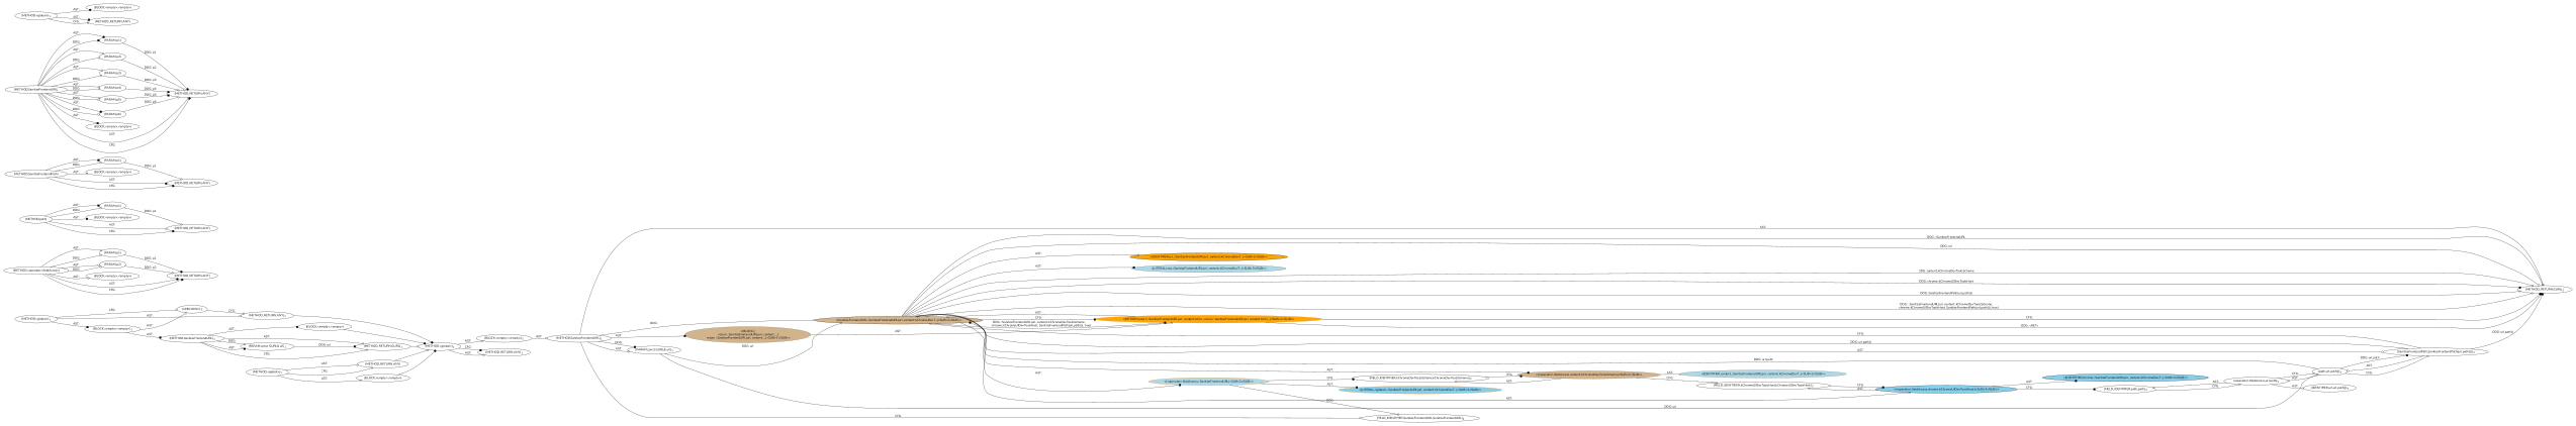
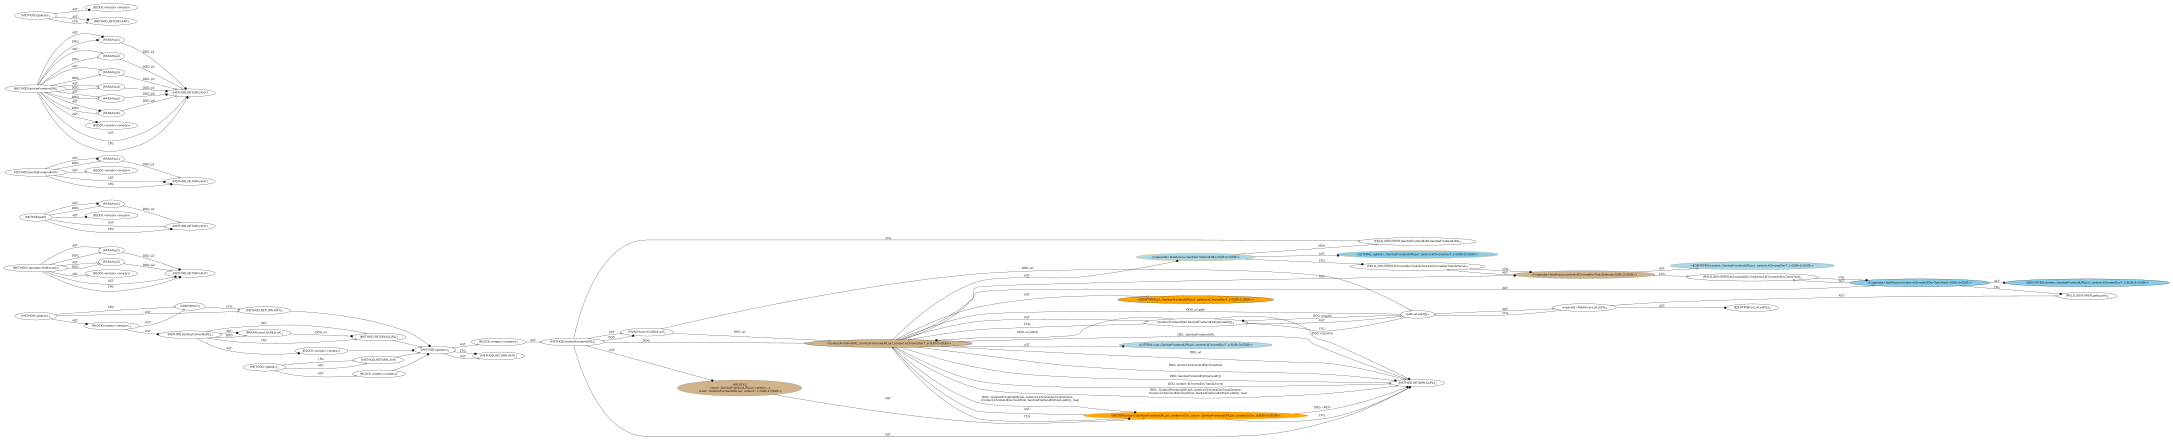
  digraph {
    fontname=Nunito
    rankdir=LR
    node [fontname=Nunito]
    edge [arrowhead=odot fontname=Nunito]
    n1 [label=<(METHOD,&lt;global&gt;)<SUB>1</SUB>>]
    n2 [label=<(BLOCK,&lt;empty&gt;,&lt;empty&gt;)<SUB>1</SUB>>]
    n3 [label=<(METHOD_RETURN,ANY)<SUB>1</SUB>>]
    n4 [label=<(METHOD,SanitizeFrontendURL)<SUB>1</SUB>>]
    n5 [label=<(PARAM,const GURL&amp; url)<SUB>1</SUB>>]
    n6 [color=gray40 fillcolor=tan label="<(BLOCK,{\n  return ::SanitizeFrontendURL(url, content::...,{\n  return ::SanitizeFrontendURL(url, content::...)<SUB>1</SUB>>" style=filled]
    n7 [color=black fillcolor=tan label="<(SanitizeFrontendURL,::SanitizeFrontendURL(url, content::kChromeDevT...)<SUB>2</SUB>>" style=filled]
    n8 [label=<(FIELD_IDENTIFIER,SanitizeFrontendURL,SanitizeFrontendURL)<SUB>2</SUB>>]
    n9 [label=<(METHOD_RETURN,GURL)<SUB>1</SUB>>]
    n10 [label=<(path,url.path())<SUB>3</SUB>>]
    n11 [color=darkorange fillcolor=orange label="<(RETURN,return ::SanitizeFrontendURL(url, content::kChr...,return ::SanitizeFrontendURL(url, content::kChr...)<SUB>2</SUB>>" style=filled]
    n12 [color=darkorange fillcolor=lightblue label="<(&lt;operator&gt;.fieldAccess,::SanitizeFrontendURL)<SUB>2</SUB>>" style=filled]
    n13 [color=black fillcolor=orange label="<(IDENTIFIER,url,::SanitizeFrontendURL(url, content::kChromeDevT...)<SUB>2</SUB>>" style=filled]
    n14 [color=gray40 fillcolor=tan label="<(&lt;operator&gt;.fieldAccess,content::kChromeDevToolsScheme)<SUB>2</SUB>>" style=filled]
    n15 [color=black fillcolor=skyblue label="<(&lt;operator&gt;.fieldAccess,chrome::kChromeUIDevToolsHost)<SUB>3</SUB>>" style=filled]
    n16 [label=<(SanitizeFrontendPath,SanitizeFrontendPath(url.path()))<SUB>3</SUB>>]
    n17 [color=gray40 fillcolor=lightblue label="<(LITERAL,true,::SanitizeFrontendURL(url, content::kChromeDevT...)<SUB>3</SUB>>" style=filled]
    n18 [label=<(&lt;operator&gt;.fieldAccess,url.path)<SUB>3</SUB>>]
    n19 [color=darkorange fillcolor=skyblue label="<(LITERAL,&lt;global&gt;,::SanitizeFrontendURL(url, content::kChromeDevT...)<SUB>2</SUB>>" style=filled]
    n20 [label=<(FIELD_IDENTIFIER,kChromeDevToolsScheme,kChromeDevToolsScheme)<SUB>2</SUB>>]
    n21 [color=gray40 fillcolor=lightblue label="<(IDENTIFIER,content,::SanitizeFrontendURL(url, content::kChromeDevT...)<SUB>2</SUB>>" style=filled]
    n22 [label=<(FIELD_IDENTIFIER,kChromeUIDevToolsHost,kChromeUIDevToolsHost)<SUB>3</SUB>>]
    n23 [color=black fillcolor=skyblue label="<(IDENTIFIER,chrome,::SanitizeFrontendURL(url, content::kChromeDevT...)<SUB>3</SUB>>" style=filled]
    n24 [label=<(FIELD_IDENTIFIER,path,path)<SUB>3</SUB>>]
    n25 [label=<(IDENTIFIER,url,url.path())<SUB>3</SUB>>]
    n26 [label=<(METHOD,&lt;operator&gt;.fieldAccess)>]
    n27 [label=<(PARAM,p1)>]
    n28 [label=<(PARAM,p2)>]
    n29 [label=<(BLOCK,&lt;empty&gt;,&lt;empty&gt;)>]
    n30 [label=<(METHOD_RETURN,ANY)>]
    n31 [label=<(METHOD,path)>]
    n32 [label=<(PARAM,p1)>]
    n33 [label=<(BLOCK,&lt;empty&gt;,&lt;empty&gt;)>]
    n34 [label=<(METHOD_RETURN,ANY)>]
    n35 [label=<(METHOD,SanitizeFrontendPath)>]
    n36 [label=<(PARAM,p1)>]
    n37 [label=<(BLOCK,&lt;empty&gt;,&lt;empty&gt;)>]
    n38 [label=<(METHOD_RETURN,ANY)>]
    n39 [label=<(METHOD,SanitizeFrontendURL)>]
    n40 [label=<(PARAM,p1)>]
    n41 [label=<(PARAM,p2)>]
    n42 [label=<(PARAM,p3)>]
    n43 [label=<(PARAM,p4)>]
    n44 [label=<(PARAM,p5)>]
    n45 [label=<(PARAM,p6)>]
    n46 [label=<(BLOCK,&lt;empty&gt;,&lt;empty&gt;)>]
    n47 [label=<(METHOD_RETURN,ANY)>]
    n48 [label=<(METHOD,&lt;global&gt;)<SUB>1</SUB>>]
    n49 [label=<(BLOCK,&lt;empty&gt;,&lt;empty&gt;)>]
    n50 [label=<(METHOD_RETURN,ANY)>]
    n51 [label=<(METHOD,&lt;global&gt;)<SUB>1</SUB>>]
    n52 [label=<(BLOCK,&lt;empty&gt;,&lt;empty&gt;)<SUB>1</SUB>>]
    n53 [label=<(UNKNOWN,,)>]
    n54 [label=<(METHOD_RETURN,ANY)<SUB>1</SUB>>]
    n55 [label=<(METHOD,SanitizeFrontendURL)<SUB>1</SUB>>]
    n56 [label=<(PARAM,const GURL&amp; url)<SUB>1</SUB>>]
    n57 [label=<(BLOCK,&lt;empty&gt;,&lt;empty&gt;)>]
    n58 [label=<(METHOD_RETURN,GURL)<SUB>1</SUB>>]
    n59 [label=<(METHOD,&lt;global&gt;)<SUB>1</SUB>>]
    n60 [label=<(BLOCK,&lt;empty&gt;,&lt;empty&gt;)>]
    n61 [label=<(METHOD_RETURN,ANY)>]
    n1 -> n2 [label="AST: "]
    n1 -> n3 [label="AST: "]
    n1 -> n3 [arrowhead=box label="CFG: "]
    n2 -> n4 [label="AST: "]
    n4 -> n5 [label="AST: "]
    n4 -> n5 [arrowhead=box label="DDG: "]
    n4 -> n6 [arrowhead=box label="AST: "]
    n4 -> n7 [label="DDG: "]
    n4 -> n8 [label="CFG: "]
    n4 -> n9 [label="AST: "]
    n5 -> n7 [label="DDG: url"]
    n5 -> n10 [label="DDG: url"]
    n6 -> n11 [label="AST: "]
    n7 -> n9 [label="DDG: ::SanitizeFrontendURL"]
    n7 -> n9 [label="DDG: url"]
    n7 -> n9 [label="DDG: content::kChromeDevToolsScheme"]
    n7 -> n9 [arrowhead=box label="DDG: chrome::kChromeUIDevToolsHost"]
    n7 -> n9 [label="DDG: SanitizeFrontendPath(url.path())"]
    n7 -> n9 [label="DDG: ::SanitizeFrontendURL(url, content::kChromeDevToolsScheme,\n      chrome::kChromeUIDevToolsHost, SanitizeFrontendPath(url.path()), true)"]
    n7 -> n11 [arrowhead=box label="CFG: "]
    n7 -> n11 [arrowhead=box label="DDG: ::SanitizeFrontendURL(url, content::kChromeDevToolsScheme,\n      chrome::kChromeUIDevToolsHost, SanitizeFrontendPath(url.path()), true)"]
    n7 -> n12 [arrowhead=box label="AST: "]
    n7 -> n13 [label="AST: "]
    n7 -> n14 [arrowhead=box label="AST: "]
    n7 -> n15 [label="AST: "]
    n7 -> n16 [label="AST: "]
    n7 -> n17 [arrowhead=box label="AST: "]
    n10 -> n7 [label="DDG: url.path"]
    n10 -> n16 [label="CFG: "]
    n10 -> n16 [arrowhead=box label="DDG: url.path"]
    n10 -> n18 [label="AST: "]
    n11 -> n7 [label="AST: "]
    n11 -> n9 [arrowhead=box label="CFG: "]
    n11 -> n9 [arrowhead=box label="DDG: &lt;RET&gt;"]
    n12 -> n8 [label="DDG: "]
    n12 -> n19 [arrowhead=box label="AST: "]
    n12 -> n20 [arrowhead=box label="CFG: "]
    n14 -> n20 [label="AST: "]
    n14 -> n21 [label="AST: "]
    n14 -> n22 [label="CFG: "]
    n15 -> n22 [label="AST: "]
    n15 -> n23 [arrowhead=box label="AST: "]
    n15 -> n24 [arrowhead=box label="CFG: "]
    n16 -> n7 [label="CFG: "]
    n16 -> n7 [arrowhead=box label="DDG: url.path()"]
    n16 -> n9 [arrowhead=box label="DDG: url.path()"]
    n16 -> n10 [label="AST: "]
    n18 -> n10 [label="CFG: "]
    n18 -> n24 [label="AST: "]
-   n18 -> n25 [label="AST: "]
+   n18 -> n25 [arrowhead=box label="AST: "]
    n20 -> n14 [arrowhead=box label="CFG: "]
    n22 -> n15 [arrowhead=box label="CFG: "]
-   n24 -> n18 [label="CFG: "]
    n26 -> n27 [label="AST: "]
    n26 -> n27 [label="DDG: "]
    n26 -> n28 [label="AST: "]
    n26 -> n28 [label="DDG: "]
    n26 -> n29 [label="AST: "]
    n26 -> n30 [arrowhead=box label="AST: "]
    n26 -> n30 [arrowhead=box label="CFG: "]
    n27 -> n30 [arrowhead=box label="DDG: p1"]
    n28 -> n30 [label="DDG: p2"]
    n31 -> n32 [arrowhead=box label="AST: "]
    n31 -> n32 [label="DDG: "]
    n31 -> n33 [arrowhead=box label="AST: "]
    n31 -> n34 [label="AST: "]
    n31 -> n34 [arrowhead=box label="CFG: "]
    n32 -> n34 [label="DDG: p1"]
    n35 -> n36 [arrowhead=box label="AST: "]
    n35 -> n36 [label="DDG: "]
    n35 -> n37 [label="AST: "]
    n35 -> n38 [arrowhead=box label="AST: "]
    n35 -> n38 [arrowhead=box label="CFG: "]
    n36 -> n38 [label="DDG: p1"]
    n39 -> n40 [arrowhead=box label="AST: "]
    n39 -> n40 [arrowhead=box label="DDG: "]
    n39 -> n41 [label="AST: "]
    n39 -> n41 [label="DDG: "]
    n39 -> n42 [label="AST: "]
    n39 -> n42 [label="DDG: "]
    n39 -> n43 [label="AST: "]
    n39 -> n43 [label="DDG: "]
    n39 -> n44 [label="AST: "]
    n39 -> n44 [label="DDG: "]
    n39 -> n45 [arrowhead=box label="AST: "]
    n39 -> n45 [label="DDG: "]
    n39 -> n46 [arrowhead=box label="AST: "]
    n39 -> n47 [label="AST: "]
    n39 -> n47 [arrowhead=box label="CFG: "]
    n40 -> n47 [arrowhead=box label="DDG: p1"]
    n41 -> n47 [label="DDG: p2"]
    n42 -> n47 [label="DDG: p3"]
    n43 -> n47 [arrowhead=box label="DDG: p4"]
    n44 -> n47 [arrowhead=box label="DDG: p5"]
    n45 -> n47 [label="DDG: p6"]
    n48 -> n49 [arrowhead=box label="AST: "]
    n48 -> n50 [arrowhead=box label="AST: "]
    n48 -> n50 [label="CFG: "]
    n51 -> n52 [arrowhead=box label="AST: "]
    n51 -> n53 [label="CFG: "]
    n51 -> n54 [label="AST: "]
    n52 -> n53 [label="AST: "]
    n52 -> n55 [arrowhead=box label="AST: "]
    n53 -> n54 [label="CFG: "]
    n54 -> n1 [arrowhead=box]
    n55 -> n56 [arrowhead=box label="AST: "]
    n55 -> n56 [label="DDG: "]
    n55 -> n57 [arrowhead=box label="AST: "]
    n55 -> n58 [label="AST: "]
    n55 -> n58 [label="CFG: "]
    n56 -> n58 [arrowhead=box label="DDG: url"]
    n57 -> n1 [arrowhead=box]
    n58 -> n1
    n59 -> n60 [label="AST: "]
    n59 -> n61 [label="AST: "]
    n59 -> n61 [label="CFG: "]
    n60 -> n1 [arrowhead=box]
    n61 -> n1
  }
